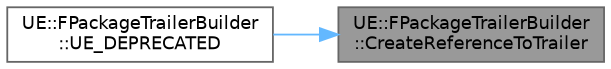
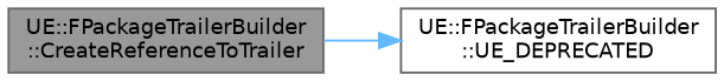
  digraph {
    rankdir=RL
    node [fontname=Helvetica fontsize=10 shape=box style=filled]
    n1 [color=gray40 fillcolor=grey60 fontcolor=black height=0.2 label="UE::FPackageTrailerBuilder\l::CreateReferenceToTrailer" width=0.4]
    n2 [color=grey40 fillcolor=white height=0.2 label="UE::FPackageTrailerBuilder\l::UE_DEPRECATED" width=0.4]
-   n1 -> n2 [color=steelblue1 dir=back fontname=Helvetica fontsize=10 labelfontname=Helvetica labelfontsize=10 style=solid]
+   n2 -> n1 [color=steelblue1 dir=back fontname=Helvetica fontsize=10 labelfontname=Helvetica labelfontsize=10 style=solid]
  }
